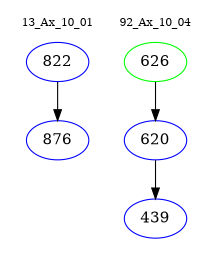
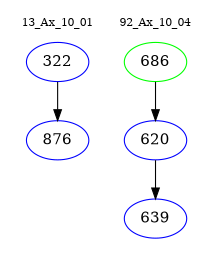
  digraph {
    node [color=blue]
    edge [color=black]
-   n1 [label=822]
+   n1 [label=322]
    n2 [label=876]
-   n3 [color=green label=626]
+   n3 [color=green label=686]
    n4 [label=620]
-   n5 [label=439]
+   n5 [label=639]
    subgraph cluster_1 {
      color=white
      fontsize=10
      label="13_Ax_10_01"
      n1
      n2
    }
    subgraph cluster_2 {
      color=white
      fontsize=10
      label="92_Ax_10_04"
      n3
      n4
      n5
    }
    n1 -> n2
    n3 -> n4
    n4 -> n5
  }
